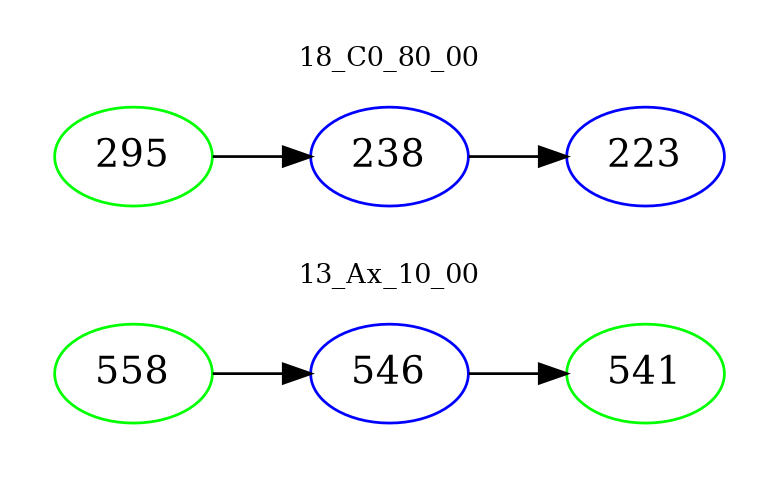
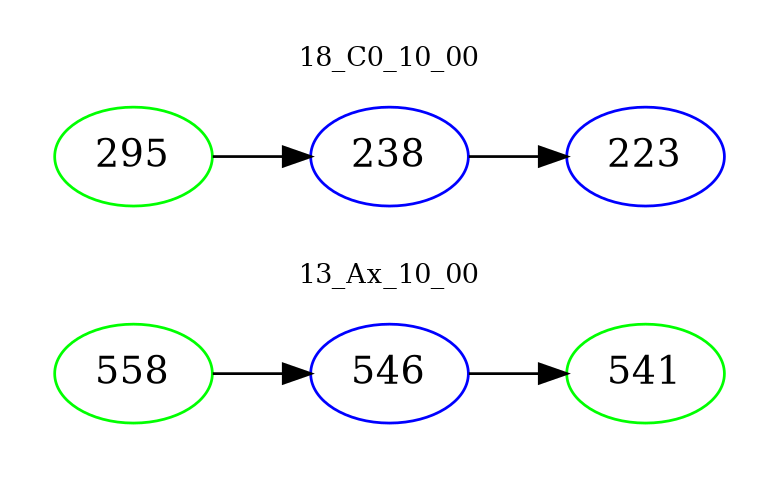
  digraph {
    rankdir=LR
    node [color=green]
    edge [color=black]
    n1 [label=558]
    n2 [color=blue label=546]
    n3 [label=541]
    n4 [label=295]
    n5 [color=blue label=238]
    n6 [color=blue label=223]
    subgraph cluster_1 {
      color=white
      fontsize=10
      label="13_Ax_10_00"
      n1
      n2
      n3
    }
    subgraph cluster_2 {
      color=white
      fontsize=10
-     label="18_C0_80_00"
+     label="18_C0_10_00"
      n4
      n5
      n6
    }
    n1 -> n2
    n2 -> n3
    n4 -> n5
    n5 -> n6
  }
